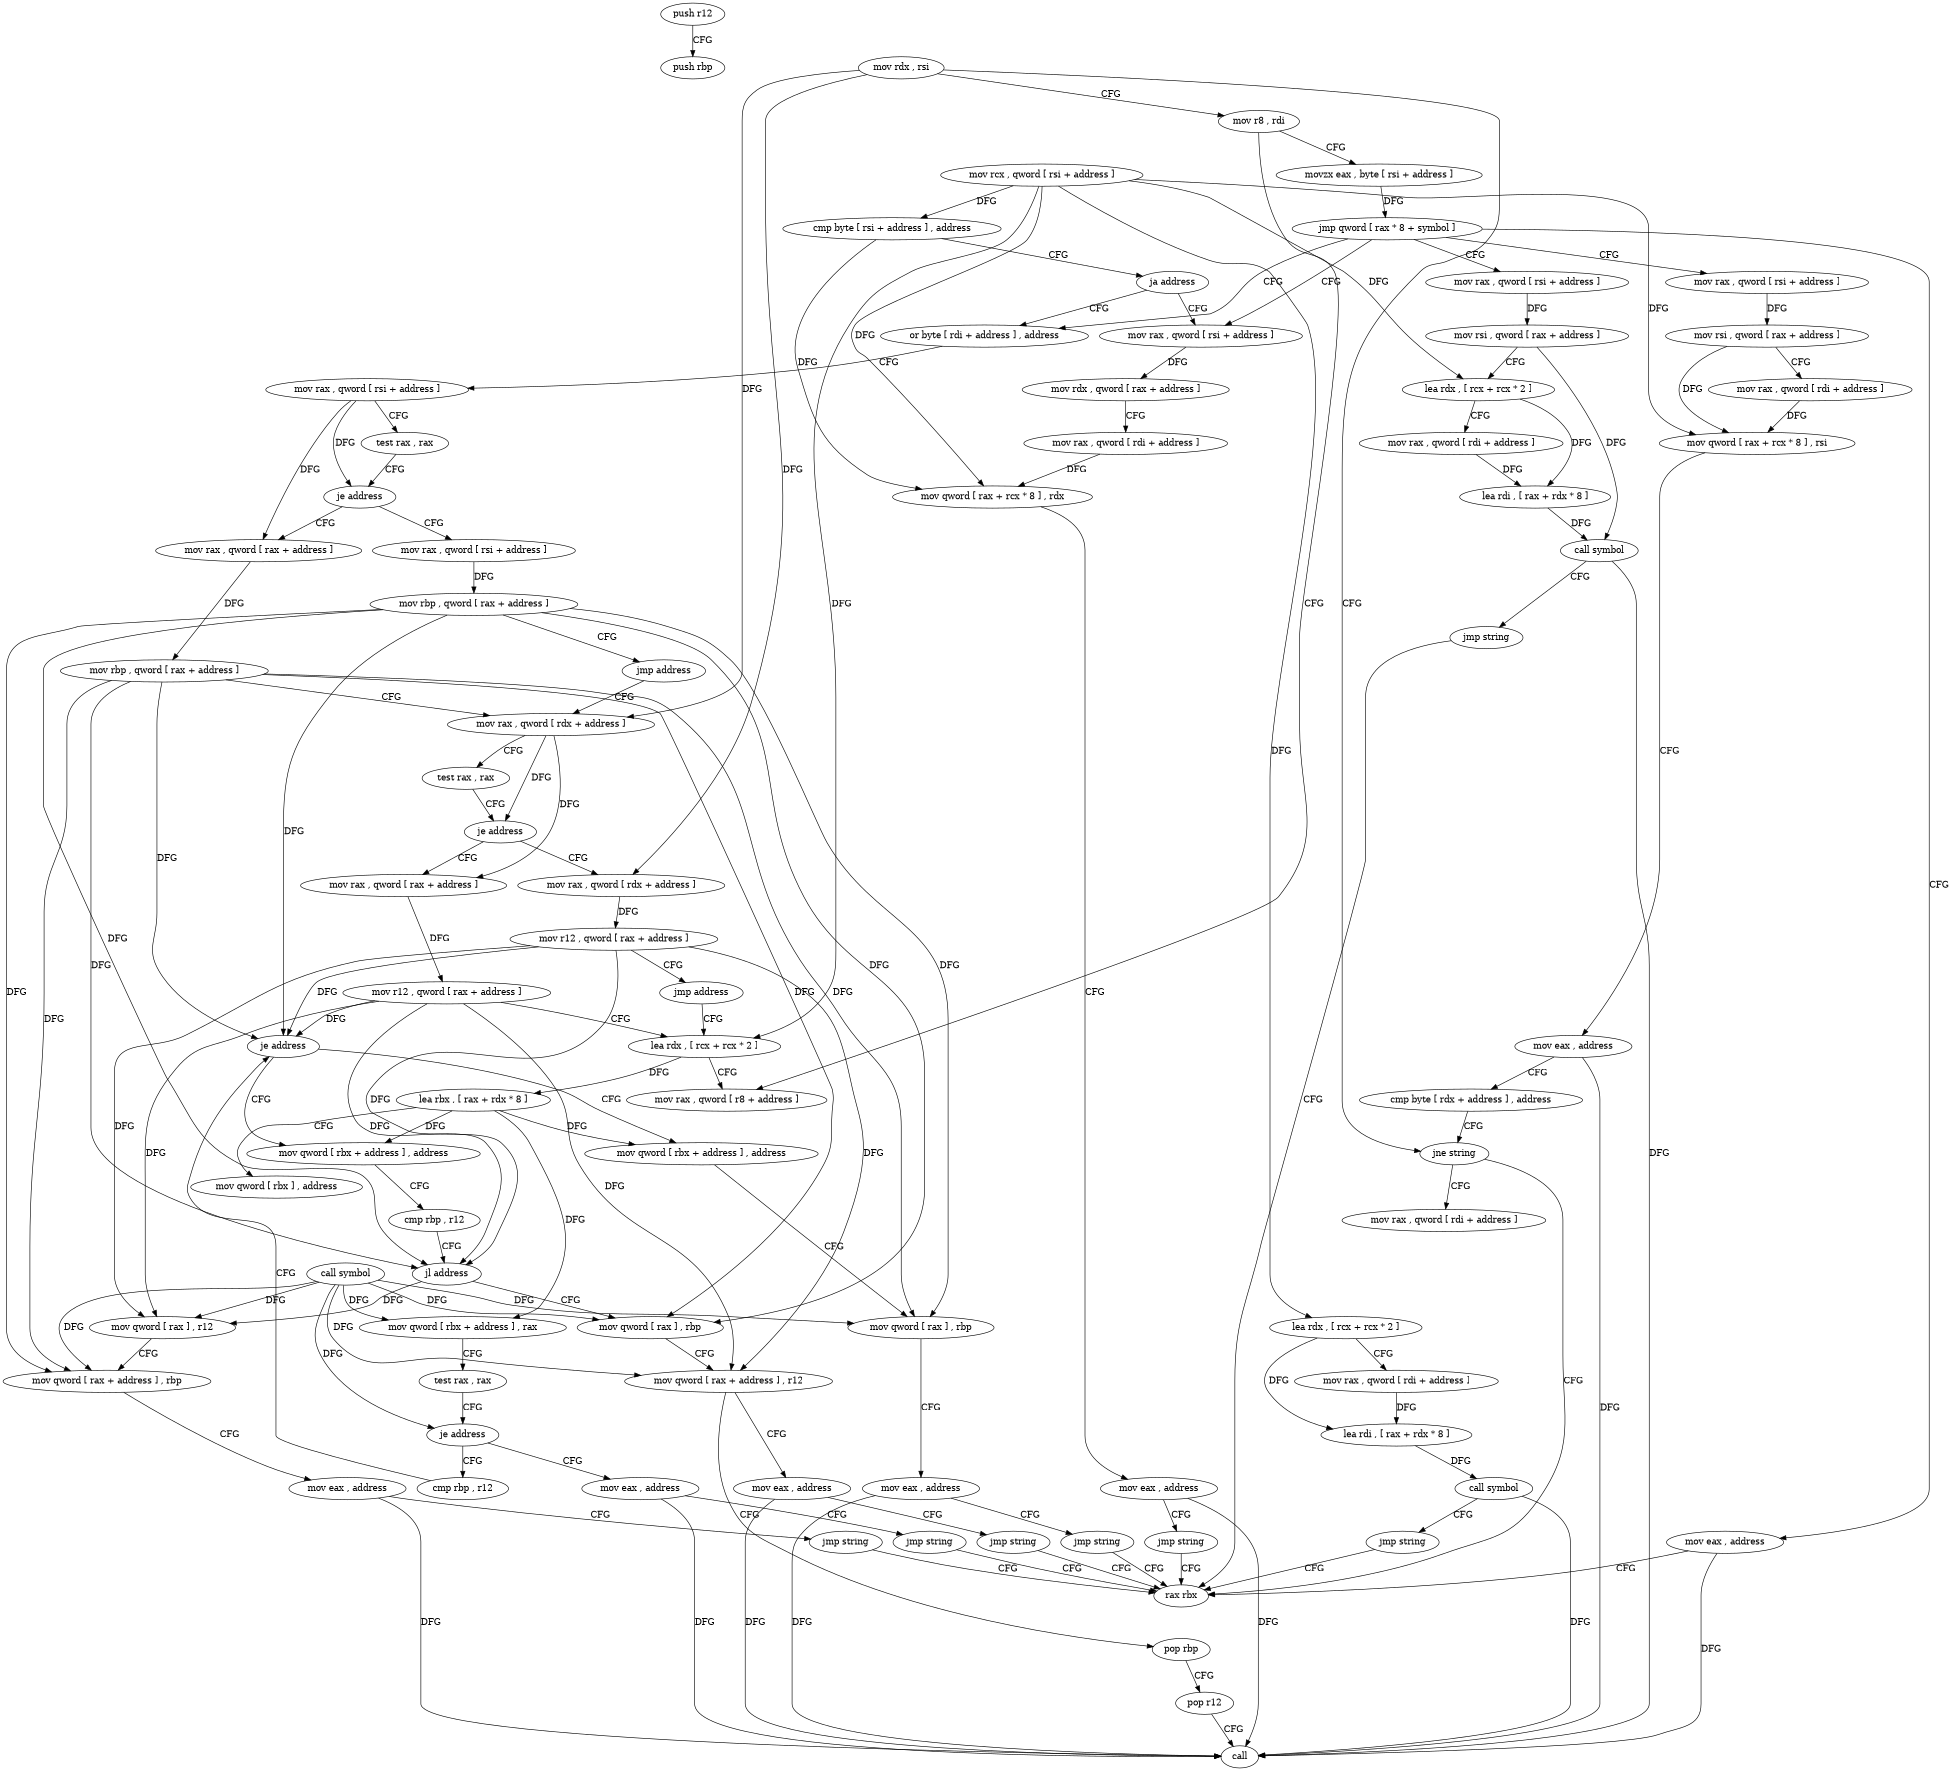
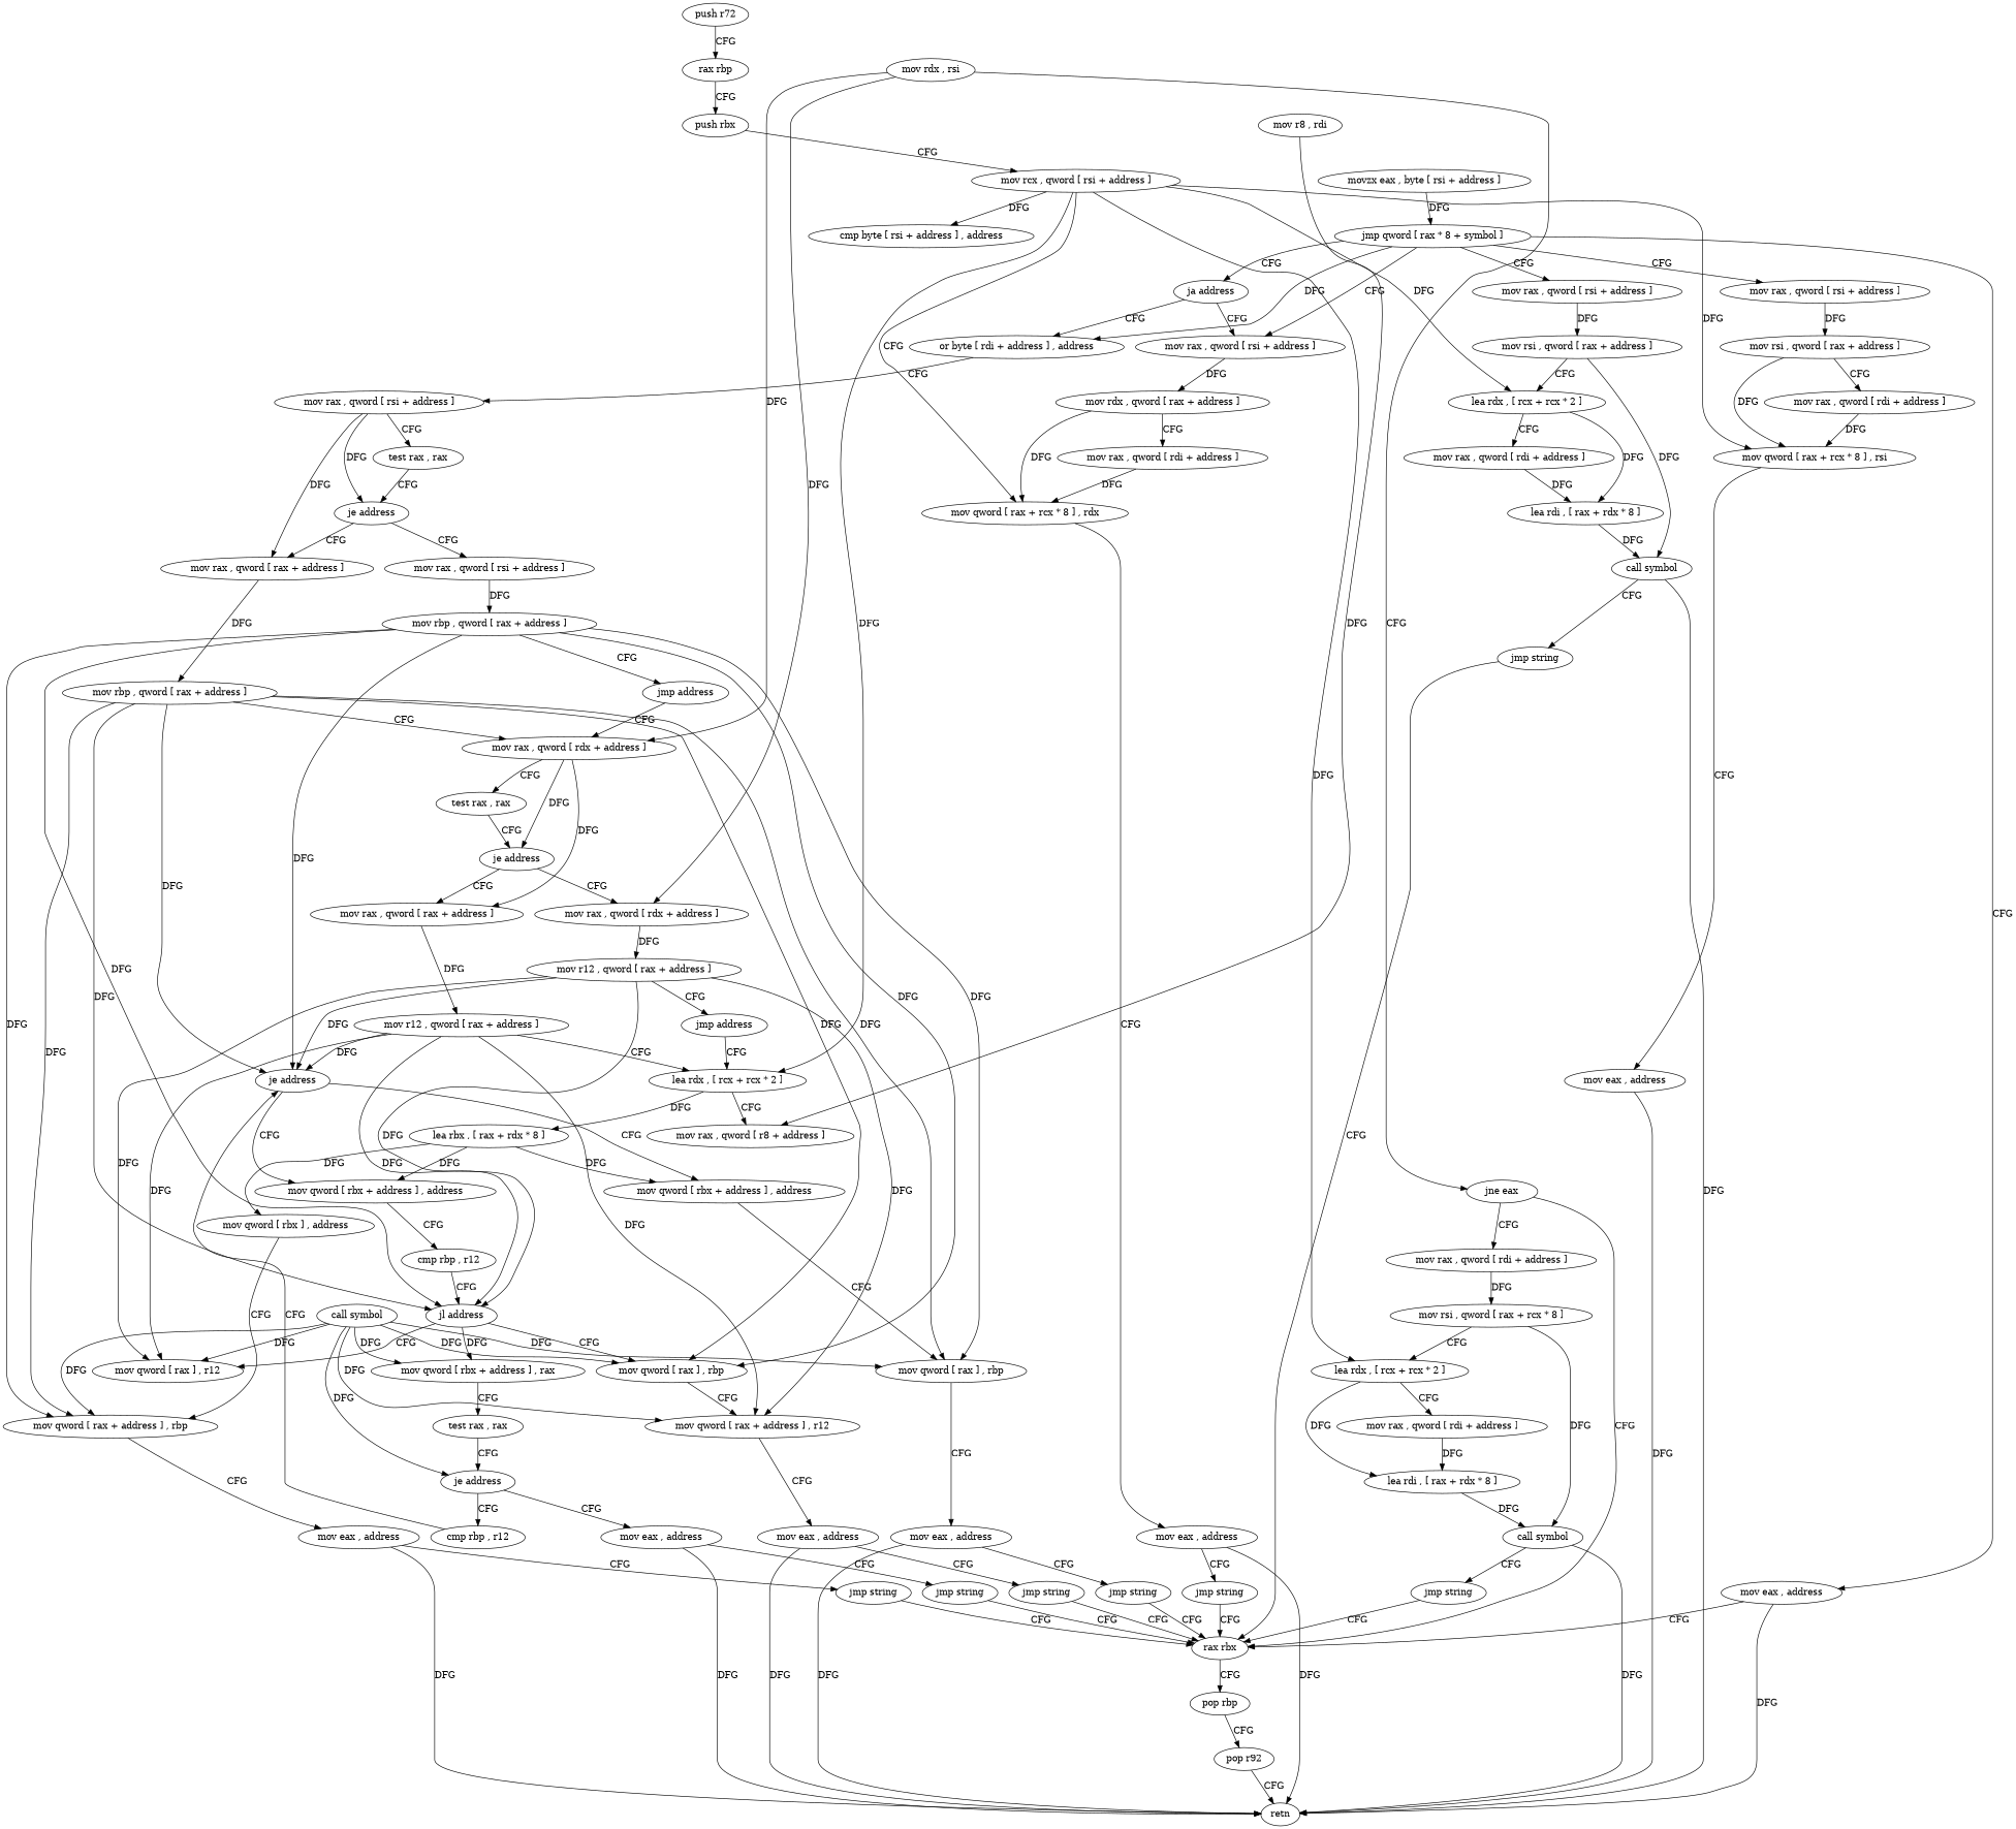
  digraph {
-   n1 [label="push r12"]
-   n2 [label="push rbp"]
+   n1 [label="push r72"]
+   n2 [label="rax rbp"]
+   n3 [label="push rbx"]
    n4 [label="mov rcx , qword [ rsi + address ]"]
    n5 [label="cmp byte [ rsi + address ] , address"]
    n6 [label="mov qword [ rax + rcx * 8 ] , rdx"]
    n7 [label="lea rdx , [ rcx + rcx * 2 ]"]
    n8 [label="mov qword [ rax + rcx * 8 ] , rsi"]
    n9 [label="lea rdx , [ rcx + rcx * 2 ]"]
    n10 [label="lea rdx , [ rcx + rcx * 2 ]"]
    n11 [label="ja address"]
    n12 [label="mov eax , address"]
    n13 [label="mov rax , qword [ rdi + address ]"]
    n14 [label="lea rdi , [ rax + rdx * 8 ]"]
    n15 [label="mov eax , address"]
+   n16 [label="mov rsi , qword [ rax + rcx * 8 ]"]
    n17 [label="call symbol"]
    n18 [label="mov rax , qword [ rdi + address ]"]
    n19 [label="lea rdi , [ rax + rdx * 8 ]"]
    n20 [label="mov rax , qword [ r8 + address ]"]
    n21 [label="lea rbx , [ rax + rdx * 8 ]"]
    n22 [label="mov rax , qword [ rsi + address ]"]
    n23 [label="or byte [ rdi + address ] , address"]
    n24 [label="mov rdx , qword [ rax + address ]"]
    n25 [label="mov rdx , rsi"]
    n26 [label="mov r8 , rdi"]
-   n27 [label="jne string"]
+   n27 [label="jne eax"]
    n28 [label="mov rax , qword [ rdx + address ]"]
    n29 [label="mov rax , qword [ rdx + address ]"]
    n30 [label="mov rax , qword [ rdi + address ]"]
    n31 [label="movzx eax , byte [ rsi + address ]"]
    n32 [label="rax rbx"]
    n33 [label="mov rax , qword [ rdi + address ]"]
    n34 [label="test rax , rax"]
    n35 [label="je address"]
    n36 [label="mov rax , qword [ rax + address ]"]
    n37 [label="mov r12 , qword [ rax + address ]"]
    n38 [label="jmp string"]
-   n39 [label=call]
+   n39 [label=retn]
    n40 [label="pop rbp"]
-   n41 [label="pop r12"]
+   n41 [label="pop r92"]
    n42 [label="jmp qword [ rax * 8 + symbol ]"]
    n43 [label="mov rax , qword [ rsi + address ]"]
    n44 [label="mov rax , qword [ rsi + address ]"]
    n45 [label="mov eax , address"]
    n46 [label="mov rax , qword [ rsi + address ]"]
    n47 [label="mov rsi , qword [ rax + address ]"]
    n48 [label="mov rsi , qword [ rax + address ]"]
    n49 [label="test rax , rax"]
    n50 [label="je address"]
    n51 [label="mov rax , qword [ rax + address ]"]
    n52 [label="call symbol"]
    n53 [label="mov rax , qword [ rdi + address ]"]
    n54 [label="mov rax , qword [ rsi + address ]"]
    n55 [label="mov rbp , qword [ rax + address ]"]
    n56 [label="mov rbp , qword [ rax + address ]"]
    n57 [label="jmp address"]
    n58 [label="je address"]
    n59 [label="mov qword [ rax ] , rbp"]
    n60 [label="jl address"]
    n61 [label="mov qword [ rax ] , rbp"]
    n62 [label="mov qword [ rax + address ] , rbp"]
    n63 [label="jmp string"]
-   n64 [label="cmp byte [ rdx + address ] , address"]
    n65 [label="mov qword [ rbx + address ] , address"]
    n66 [label="mov qword [ rbx + address ] , address"]
    n67 [label="mov eax , address"]
    n68 [label="mov qword [ rax ] , r12"]
    n69 [label="mov qword [ rax + address ] , r12"]
    n70 [label="mov eax , address"]
    n71 [label="mov r12 , qword [ rax + address ]"]
    n72 [label="jmp string"]
    n73 [label="jmp address"]
    n74 [label="mov eax , address"]
    n75 [label="mov qword [ rbx ] , address"]
    n76 [label="mov qword [ rbx + address ] , rax"]
    n77 [label="test rax , rax"]
    n78 [label="cmp rbp , r12"]
    n79 [label="call symbol"]
    n80 [label="je address"]
    n81 [label="mov eax , address"]
    n82 [label="cmp rbp , r12"]
    n83 [label="jmp string"]
    n84 [label="jmp string"]
    n85 [label="jmp string"]
    n86 [label="jmp string"]
    n1 -> n2 [label=CFG]
+   n2 -> n3 [label=CFG]
+   n3 -> n4 [label=CFG]
    n4 -> n5 [label=DFG]
-   n4 -> n6 [label=DFG]
+   n4 -> n6 [label=CFG]
    n4 -> n7 [label=DFG]
    n4 -> n8 [label=DFG]
    n4 -> n9 [label=DFG]
    n4 -> n10 [label=DFG]
-   n5 -> n11 [label=CFG]
+   n42 -> n11 [label=CFG]
    n6 -> n12 [label=CFG]
    n7 -> n13 [label=CFG]
    n7 -> n14 [label=DFG]
    n8 -> n15 [label=CFG]
    n9 -> n18 [label=CFG]
    n9 -> n19 [label=DFG]
    n10 -> n20 [label=CFG]
    n10 -> n21 [label=DFG]
    n11 -> n22 [label=CFG]
    n11 -> n23 [label=CFG]
    n12 -> n38 [label=CFG]
    n12 -> n39 [label=DFG]
    n13 -> n14 [label=DFG]
    n14 -> n52 [label=DFG]
    n15 -> n39 [label=DFG]
-   n15 -> n64 [label=CFG]
+   n16 -> n9 [label=CFG]
+   n16 -> n17 [label=DFG]
    n17 -> n39 [label=DFG]
    n17 -> n72 [label=CFG]
    n18 -> n19 [label=DFG]
    n19 -> n17 [label=DFG]
    n21 -> n65 [label=DFG]
    n21 -> n66 [label=DFG]
-   n21 -> n75 [label=CFG]
-   n21 -> n76 [label=DFG]
+   n21 -> n75 [label=DFG]
+   n60 -> n76 [label=DFG]
    n22 -> n24 [label=DFG]
    n23 -> n46 [label=CFG]
-   n5 -> n6 [label=DFG]
+   n24 -> n6 [label=DFG]
    n24 -> n30 [label=CFG]
-   n25 -> n26 [label=CFG]
    n25 -> n27 [label=CFG]
    n25 -> n28 [label=DFG]
    n25 -> n29 [label=DFG]
-   n26 -> n20 [label=CFG]
-   n26 -> n31 [label=CFG]
+   n26 -> n20 [label=DFG]
    n27 -> n32 [label=CFG]
    n27 -> n33 [label=CFG]
    n28 -> n34 [label=CFG]
    n28 -> n35 [label=DFG]
    n28 -> n36 [label=DFG]
    n29 -> n37 [label=DFG]
    n30 -> n6 [label=DFG]
    n31 -> n42 [label=DFG]
-   n69 -> n40 [label=CFG]
+   n32 -> n40 [label=CFG]
+   n33 -> n16 [label=DFG]
    n34 -> n35 [label=CFG]
    n35 -> n29 [label=CFG]
    n35 -> n36 [label=CFG]
    n36 -> n71 [label=DFG]
    n37 -> n58 [label=DFG]
    n37 -> n60 [label=DFG]
    n37 -> n68 [label=DFG]
    n37 -> n69 [label=DFG]
    n37 -> n73 [label=CFG]
    n38 -> n32 [label=CFG]
    n40 -> n41 [label=CFG]
    n41 -> n39 [label=CFG]
    n42 -> n22 [label=CFG]
-   n42 -> n23 [label=CFG]
+   n42 -> n23 [label=DFG]
    n42 -> n43 [label=CFG]
    n42 -> n44 [label=CFG]
    n42 -> n45 [label=CFG]
    n43 -> n47 [label=DFG]
    n44 -> n48 [label=DFG]
    n45 -> n32 [label=CFG]
    n45 -> n39 [label=DFG]
    n46 -> n49 [label=CFG]
    n46 -> n50 [label=DFG]
    n46 -> n51 [label=DFG]
    n47 -> n7 [label=CFG]
    n47 -> n52 [label=DFG]
    n48 -> n8 [label=DFG]
    n48 -> n53 [label=CFG]
    n49 -> n50 [label=CFG]
    n50 -> n51 [label=CFG]
    n50 -> n54 [label=CFG]
    n51 -> n55 [label=DFG]
    n52 -> n39 [label=DFG]
    n52 -> n63 [label=CFG]
    n53 -> n8 [label=DFG]
    n54 -> n56 [label=DFG]
    n55 -> n28 [label=CFG]
    n55 -> n58 [label=DFG]
    n55 -> n59 [label=DFG]
    n55 -> n60 [label=DFG]
    n55 -> n61 [label=DFG]
    n55 -> n62 [label=DFG]
    n56 -> n57 [label=CFG]
    n56 -> n58 [label=DFG]
    n56 -> n59 [label=DFG]
    n56 -> n60 [label=DFG]
    n56 -> n61 [label=DFG]
    n56 -> n62 [label=DFG]
    n57 -> n28 [label=CFG]
    n58 -> n65 [label=CFG]
    n58 -> n66 [label=CFG]
    n59 -> n67 [label=CFG]
    n60 -> n61 [label=CFG]
-   n60 -> n68 [label=DFG]
+   n60 -> n68 [label=CFG]
    n61 -> n69 [label=CFG]
    n62 -> n70 [label=CFG]
    n63 -> n32 [label=CFG]
-   n64 -> n27 [label=CFG]
    n65 -> n59 [label=CFG]
    n66 -> n78 [label=CFG]
    n67 -> n39 [label=DFG]
    n67 -> n84 [label=CFG]
-   n68 -> n62 [label=CFG]
+   n75 -> n62 [label=CFG]
    n69 -> n74 [label=CFG]
    n70 -> n39 [label=DFG]
    n70 -> n86 [label=CFG]
    n71 -> n10 [label=CFG]
    n71 -> n58 [label=DFG]
    n71 -> n60 [label=DFG]
    n71 -> n68 [label=DFG]
    n71 -> n69 [label=DFG]
    n72 -> n32 [label=CFG]
    n73 -> n10 [label=CFG]
    n74 -> n39 [label=DFG]
    n74 -> n85 [label=CFG]
    n76 -> n77 [label=CFG]
    n77 -> n80 [label=CFG]
    n78 -> n60 [label=CFG]
    n79 -> n59 [label=DFG]
    n79 -> n61 [label=DFG]
    n79 -> n62 [label=DFG]
    n79 -> n68 [label=DFG]
    n79 -> n69 [label=DFG]
    n79 -> n76 [label=DFG]
    n79 -> n80 [label=DFG]
    n80 -> n81 [label=CFG]
    n80 -> n82 [label=CFG]
    n81 -> n39 [label=DFG]
    n81 -> n83 [label=CFG]
    n82 -> n58 [label=CFG]
    n83 -> n32 [label=CFG]
    n84 -> n32 [label=CFG]
    n85 -> n32 [label=CFG]
    n86 -> n32 [label=CFG]
  }
